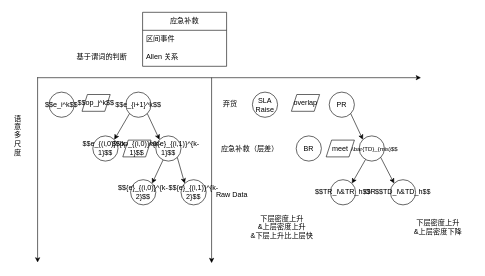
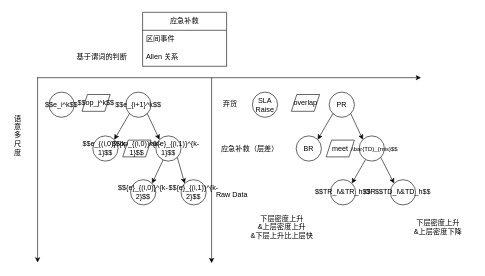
  <mxCell id="0" />
  <mxCell id="1" parent="0" />
  <mxCell id="2" value="" style="endArrow=classic;html=1;rounded=0;" parent="1" edge="1"><mxGeometry width="50" height="50" relative="1" as="geometry"><mxPoint x="62" y="129" as="sourcePoint" /><mxPoint x="701" y="129" as="targetPoint" /></mxGeometry></mxCell>
  <mxCell id="3" value="" style="endArrow=classic;html=1;rounded=0;" parent="1" edge="1"><mxGeometry width="50" height="50" relative="1" as="geometry"><mxPoint x="62" y="128" as="sourcePoint" /><mxPoint x="62" y="437" as="targetPoint" /></mxGeometry></mxCell>
  <mxCell id="4" value="基于谓词的判断" style="text;html=1;align=center;verticalAlign=middle;whiteSpace=wrap;rounded=0;" parent="1" vertex="1"><mxGeometry x="112" y="80" width="115" height="30" as="geometry" /></mxCell>
  <mxCell id="5" value="应急补救" style="swimlane;fontStyle=0;childLayout=stackLayout;horizontal=1;startSize=30;horizontalStack=0;resizeParent=1;resizeParentMax=0;resizeLast=0;collapsible=1;marginBottom=0;whiteSpace=wrap;html=1;" parent="1" vertex="1"><mxGeometry x="237" y="20" width="140" height="90" as="geometry" /></mxCell>
  <mxCell id="6" value="区间事件" style="text;strokeColor=none;fillColor=none;align=left;verticalAlign=middle;spacingLeft=4;spacingRight=4;overflow=hidden;points=[[0,0.5],[1,0.5]];portConstraint=eastwest;rotatable=0;whiteSpace=wrap;html=1;" parent="5" vertex="1"><mxGeometry y="30" width="140" height="30" as="geometry" /></mxCell>
  <mxCell id="7" value="Allen 关系" style="text;strokeColor=none;fillColor=none;align=left;verticalAlign=middle;spacingLeft=4;spacingRight=4;overflow=hidden;points=[[0,0.5],[1,0.5]];portConstraint=eastwest;rotatable=0;whiteSpace=wrap;html=1;" parent="5" vertex="1"><mxGeometry y="60" width="140" height="30" as="geometry" /></mxCell>
  <mxCell id="8" value="语意多尺度" style="text;html=1;align=center;verticalAlign=middle;whiteSpace=wrap;rounded=0;direction=south;" parent="1" vertex="1"><mxGeometry x="20" y="162" width="18" height="126" as="geometry" /></mxCell>
  <mxCell id="9" value="$$op_j^k$$" style="shape=parallelogram;perimeter=parallelogramPerimeter;whiteSpace=wrap;html=1;fixedSize=1;size=9;" parent="1" vertex="1"><mxGeometry x="136" y="157" width="47" height="28" as="geometry" /></mxCell>
  <mxCell id="10" value="$$e_i^k$$" style="ellipse;whiteSpace=wrap;html=1;aspect=fixed;fillColor=none;" parent="1" vertex="1"><mxGeometry x="81" y="153" width="42" height="42" as="geometry" /></mxCell>
  <mxCell id="11" style="rounded=0;orthogonalLoop=1;jettySize=auto;html=1;exitX=0;exitY=1;exitDx=0;exitDy=0;entryX=1;entryY=0;entryDx=0;entryDy=0;" parent="1" source="13" target="14" edge="1"><mxGeometry relative="1" as="geometry" /></mxCell>
  <mxCell id="12" style="rounded=0;orthogonalLoop=1;jettySize=auto;html=1;exitX=1;exitY=1;exitDx=0;exitDy=0;entryX=0;entryY=0;entryDx=0;entryDy=0;" parent="1" source="13" target="17" edge="1"><mxGeometry relative="1" as="geometry" /></mxCell>
  <mxCell id="13" value="$$e_{i+1}^k$$" style="ellipse;whiteSpace=wrap;html=1;aspect=fixed;fillColor=none;" parent="1" vertex="1"><mxGeometry x="209" y="153" width="42" height="42" as="geometry" /></mxCell>
  <mxCell id="14" value="$$e_{(i,0)}^{k-1}$$" style="ellipse;whiteSpace=wrap;html=1;aspect=fixed;fillColor=none;" parent="1" vertex="1"><mxGeometry x="154" y="226" width="42" height="42" as="geometry" /></mxCell>
  <mxCell id="15" style="rounded=0;orthogonalLoop=1;jettySize=auto;html=1;entryX=1;entryY=0;entryDx=0;entryDy=0;" parent="1" source="17" target="19" edge="1"><mxGeometry relative="1" as="geometry" /></mxCell>
  <mxCell id="16" style="rounded=0;orthogonalLoop=1;jettySize=auto;html=1;exitX=1;exitY=1;exitDx=0;exitDy=0;entryX=0;entryY=0;entryDx=0;entryDy=0;" parent="1" source="17" target="20" edge="1"><mxGeometry relative="1" as="geometry" /></mxCell>
  <mxCell id="17" value="$$\bar{e}_{(i,1)}^{k-1}$$" style="ellipse;whiteSpace=wrap;html=1;aspect=fixed;fillColor=none;" parent="1" vertex="1"><mxGeometry x="259" y="226" width="42" height="42" as="geometry" /></mxCell>
  <mxCell id="18" value="$$op_{(i,0)}^{k-1}$$" style="shape=parallelogram;perimeter=parallelogramPerimeter;whiteSpace=wrap;html=1;fixedSize=1;size=9;" parent="1" vertex="1"><mxGeometry x="204" y="233" width="47" height="28" as="geometry" /></mxCell>
  <mxCell id="19" value="$${e}_{(i,0)}^{k-2}$$" style="ellipse;whiteSpace=wrap;html=1;aspect=fixed;fillColor=none;" parent="1" vertex="1"><mxGeometry x="217" y="299" width="42" height="42" as="geometry" /></mxCell>
  <mxCell id="20" value="$${e}_{(i,1)}^{k-2}$$" style="ellipse;whiteSpace=wrap;html=1;aspect=fixed;fillColor=none;" parent="1" vertex="1"><mxGeometry x="301" y="299" width="42" height="42" as="geometry" /></mxCell>
  <mxCell id="21" value="" style="endArrow=classic;html=1;rounded=0;" parent="1" edge="1"><mxGeometry width="50" height="50" relative="1" as="geometry"><mxPoint x="352" y="129" as="sourcePoint" /><mxPoint x="352" y="438" as="targetPoint" /></mxGeometry></mxCell>
  <mxCell id="22" value="overlap" style="shape=parallelogram;perimeter=parallelogramPerimeter;whiteSpace=wrap;html=1;fixedSize=1;size=9;" parent="1" vertex="1"><mxGeometry x="485" y="157" width="47" height="28" as="geometry" /></mxCell>
  <mxCell id="23" value="SLA Raise" style="ellipse;whiteSpace=wrap;html=1;aspect=fixed;fillColor=none;" parent="1" vertex="1"><mxGeometry x="420" y="153" width="42" height="42" as="geometry" /></mxCell>
+ <mxCell id="24" style="rounded=0;orthogonalLoop=1;jettySize=auto;html=1;exitX=0;exitY=1;exitDx=0;exitDy=0;entryX=1;entryY=0;entryDx=0;entryDy=0;" parent="1" source="26" target="27" edge="1"><mxGeometry relative="1" as="geometry" /></mxCell>
  <mxCell id="25" style="rounded=0;orthogonalLoop=1;jettySize=auto;html=1;exitX=1;exitY=1;exitDx=0;exitDy=0;entryX=0;entryY=0;entryDx=0;entryDy=0;" parent="1" source="26" target="30" edge="1"><mxGeometry relative="1" as="geometry" /></mxCell>
  <mxCell id="26" value="PR" style="ellipse;whiteSpace=wrap;html=1;aspect=fixed;fillColor=none;" parent="1" vertex="1"><mxGeometry x="548" y="153" width="42" height="42" as="geometry" /></mxCell>
  <mxCell id="27" value="BR" style="ellipse;whiteSpace=wrap;html=1;aspect=fixed;fillColor=none;" parent="1" vertex="1"><mxGeometry x="493" y="226" width="42" height="42" as="geometry" /></mxCell>
  <mxCell id="28" style="rounded=0;orthogonalLoop=1;jettySize=auto;html=1;entryX=1;entryY=0;entryDx=0;entryDy=0;" parent="1" source="30" target="32" edge="1"><mxGeometry relative="1" as="geometry" /></mxCell>
  <mxCell id="29" style="rounded=0;orthogonalLoop=1;jettySize=auto;html=1;exitX=1;exitY=1;exitDx=0;exitDy=0;entryX=0;entryY=0;entryDx=0;entryDy=0;" parent="1" source="30" target="33" edge="1"><mxGeometry relative="1" as="geometry" /></mxCell>
  <mxCell id="30" value="&lt;font style=&quot;font-size: 10px;&quot;&gt;$$\bar{TD}_{mis}$$&lt;/font&gt;" style="ellipse;whiteSpace=wrap;html=1;aspect=fixed;fillColor=none;" parent="1" vertex="1"><mxGeometry x="598" y="226" width="42" height="42" as="geometry" /></mxCell>
  <mxCell id="31" value="meet" style="shape=parallelogram;perimeter=parallelogramPerimeter;whiteSpace=wrap;html=1;fixedSize=1;size=9;" parent="1" vertex="1"><mxGeometry x="543" y="233" width="47" height="28" as="geometry" /></mxCell>
  <mxCell id="32" value="$$TR_l\&amp;amp;TR_h$$" style="ellipse;whiteSpace=wrap;html=1;aspect=fixed;fillColor=none;" parent="1" vertex="1"><mxGeometry x="550" y="299" width="42" height="42" as="geometry" /></mxCell>
  <mxCell id="33" value="$$TD_l\&amp;amp;TD_h$$" style="ellipse;whiteSpace=wrap;html=1;aspect=fixed;fillColor=none;" parent="1" vertex="1"><mxGeometry x="650" y="299" width="42" height="42" as="geometry" /></mxCell>
  <mxCell id="34" value="弃货" style="text;html=1;align=center;verticalAlign=middle;whiteSpace=wrap;rounded=0;" parent="1" vertex="1"><mxGeometry x="353" y="157" width="60" height="30" as="geometry" /></mxCell>
  <mxCell id="35" value="应急补救（层差）" style="text;html=1;align=center;verticalAlign=middle;whiteSpace=wrap;rounded=0;" parent="1" vertex="1"><mxGeometry x="365" y="233" width="102" height="30" as="geometry" /></mxCell>
  <mxCell id="36" value="Raw Data" style="text;html=1;align=center;verticalAlign=middle;whiteSpace=wrap;rounded=0;" parent="1" vertex="1"><mxGeometry x="356" y="309" width="60" height="30" as="geometry" /></mxCell>
  <mxCell id="37" value="OR" style="text;html=1;align=center;verticalAlign=middle;whiteSpace=wrap;rounded=0;" parent="1" vertex="1"><mxGeometry x="587" y="305" width="60" height="30" as="geometry" /></mxCell>
  <mxCell id="38" value="下层密度上升&lt;div&gt;&amp;amp;上层密度上升&lt;/div&gt;&lt;div&gt;&amp;amp;下层上升比上层快&lt;/div&gt;" style="text;html=1;align=center;verticalAlign=middle;whiteSpace=wrap;rounded=0;" parent="1" vertex="1"><mxGeometry x="413" y="363" width="113" height="30" as="geometry" /></mxCell>
  <mxCell id="39" value="下层密度上升&lt;div&gt;&amp;amp;上层密度下降&lt;/div&gt;" style="text;html=1;align=center;verticalAlign=middle;whiteSpace=wrap;rounded=0;" parent="1" vertex="1"><mxGeometry x="673" y="364" width="113" height="28" as="geometry" /></mxCell>
